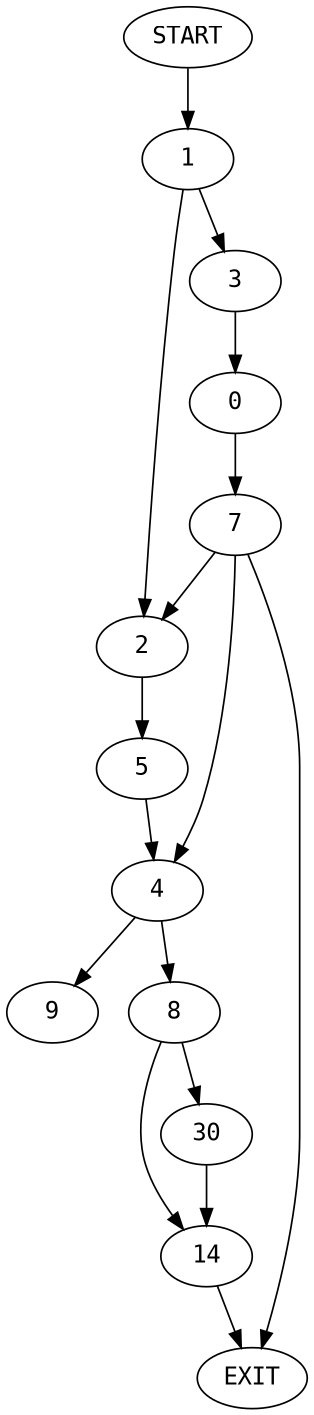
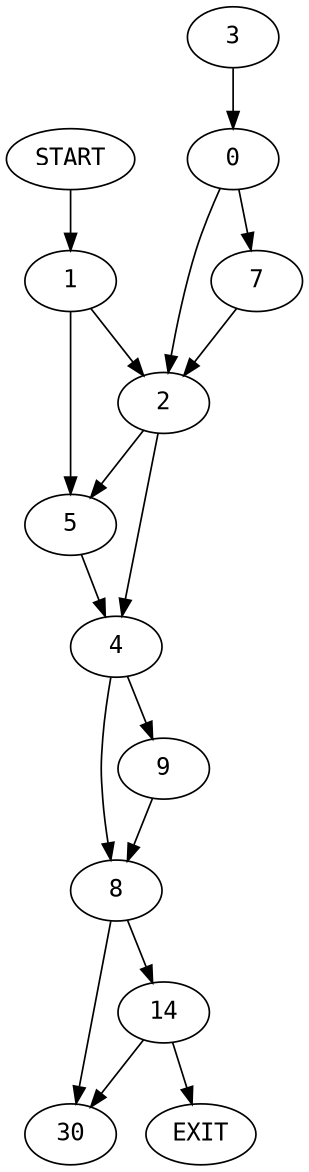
  digraph {
    fontname="DejaVu Sans Mono"
    node [fontname="DejaVu Sans Mono"]
    edge [fontname="DejaVu Sans Mono"]
    n1 [label=START]
    1
    2
    3
    n5 [label=EXIT]
    4
    5
    n8 [label=0]
    8
    9
    7
    n12 [label=30]
    n13 [label=14]
    n1 -> 1
    1 -> 2
-   1 -> 3
-   7 -> 4
+   1 -> 5
+   2 -> 4
    2 -> 5
    3 -> n8
    4 -> 8
    4 -> 9
    5 -> 4
+   n8 -> 2
    n8 -> 7
    8 -> n12
    8 -> n13
+   9 -> 8
    7 -> 2
-   7 -> n5
-   n12 -> n13
+   n13 -> n12
    n13 -> n5
  }
